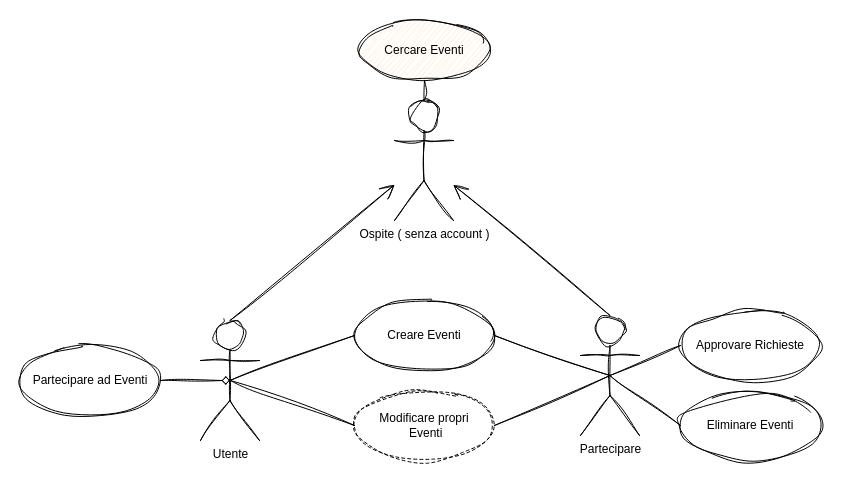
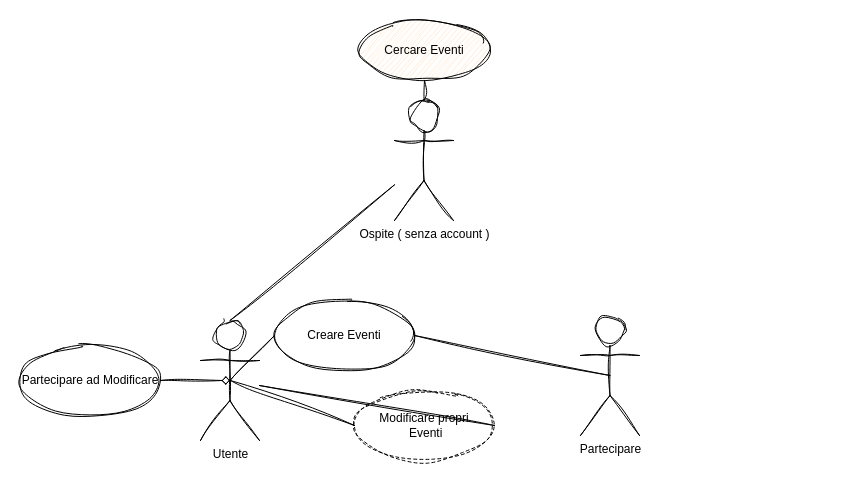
  <mxCell id="0" />
  <mxCell id="1" parent="0" />
  <mxCell id="2" value="Ospite ( senza account )" style="shape=umlActor;verticalLabelPosition=bottom;verticalAlign=top;html=1;shadow=0;sketch=1;curveFitting=1;jiggle=2;" vertex="1" parent="1"><mxGeometry x="394" y="100" width="59" height="120" as="geometry" /></mxCell>
  <mxCell id="3" value="Cercare Eventi" style="ellipse;whiteSpace=wrap;html=1;shadow=0;sketch=1;curveFitting=1;jiggle=2;fillColor=#ffe6cc;" vertex="1" parent="1"><mxGeometry x="359" y="20" width="130" height="60" as="geometry" /></mxCell>
  <mxCell id="4" value="Utente" style="shape=umlActor;verticalLabelPosition=bottom;verticalAlign=top;html=1;shadow=0;sketch=1;curveFitting=1;jiggle=2;" vertex="1" parent="1"><mxGeometry x="200" y="320" width="59" height="120" as="geometry" /></mxCell>
- <mxCell id="5" value="Partecipare ad Eventi" style="ellipse;whiteSpace=wrap;html=1;shadow=0;sketch=1;curveFitting=1;jiggle=2;" vertex="1" parent="1"><mxGeometry x="20" y="345" width="140" height="70" as="geometry" /></mxCell>
- <mxCell id="6" value="Creare Eventi" style="ellipse;whiteSpace=wrap;html=1;shadow=0;sketch=1;curveFitting=1;jiggle=2;" vertex="1" parent="1"><mxGeometry x="354" y="300" width="140" height="70" as="geometry" /></mxCell>
+ <mxCell id="5" value="Partecipare ad Modificare" style="ellipse;whiteSpace=wrap;html=1;shadow=0;sketch=1;curveFitting=1;jiggle=2;" vertex="1" parent="1"><mxGeometry x="20" y="345" width="140" height="70" as="geometry" /></mxCell>
+ <mxCell id="6" value="Creare Eventi" style="ellipse;whiteSpace=wrap;html=1;shadow=0;sketch=1;curveFitting=1;jiggle=2;" vertex="1" parent="1"><mxGeometry x="274" y="300" width="140" height="70" as="geometry" /></mxCell>
  <mxCell id="7" value="Partecipare" style="shape=umlActor;verticalLabelPosition=bottom;verticalAlign=top;html=1;shadow=0;sketch=1;curveFitting=1;jiggle=2;" vertex="1" parent="1"><mxGeometry x="580" y="315" width="59" height="120" as="geometry" /></mxCell>
- <mxCell id="8" value="Approvare Richieste" style="ellipse;whiteSpace=wrap;html=1;shadow=0;sketch=1;curveFitting=1;jiggle=2;" vertex="1" parent="1"><mxGeometry x="680" y="310" width="140" height="70" as="geometry" /></mxCell>
- <mxCell id="9" value="Eliminare Eventi" style="ellipse;whiteSpace=wrap;html=1;shadow=0;sketch=1;curveFitting=1;jiggle=2;" vertex="1" parent="1"><mxGeometry x="680" y="390" width="140" height="70" as="geometry" /></mxCell>
  <mxCell id="10" value="Modificare propri&lt;div&gt;&lt;span style=&quot;background-color: initial;&quot;&gt;&amp;nbsp;Eventi&lt;/span&gt;&lt;/div&gt;" style="ellipse;whiteSpace=wrap;html=1;shadow=0;sketch=1;curveFitting=1;jiggle=2;dashed=1;" vertex="1" parent="1"><mxGeometry x="354" y="390" width="140" height="70" as="geometry" /></mxCell>
- <mxCell id="11" value="" style="endArrow=open;endFill=1;endSize=12;html=1;rounded=0;exitX=0.5;exitY=0;exitDx=0;exitDy=0;exitPerimeter=0;shadow=0;sketch=1;curveFitting=1;jiggle=2;" edge="1" parent="1" source="4" target="2"><mxGeometry width="160" relative="1" as="geometry"><mxPoint x="340" y="350" as="sourcePoint" /><mxPoint x="500" y="350" as="targetPoint" /></mxGeometry></mxCell>
- <mxCell id="12" value="" style="endArrow=open;endFill=1;endSize=12;html=1;rounded=0;exitX=0.5;exitY=0;exitDx=0;exitDy=0;exitPerimeter=0;shadow=0;sketch=1;curveFitting=1;jiggle=2;" edge="1" parent="1" source="7" target="2"><mxGeometry width="160" relative="1" as="geometry"><mxPoint x="240" y="330" as="sourcePoint" /><mxPoint x="404" y="194" as="targetPoint" /></mxGeometry></mxCell>
+ <mxCell id="11" value="" style="endArrow=none;endFill=1;endSize=12;html=1;rounded=0;exitX=0.5;exitY=0;exitDx=0;exitDy=0;exitPerimeter=0;shadow=0;sketch=1;curveFitting=1;jiggle=2;" edge="1" parent="1" source="4" target="2"><mxGeometry width="160" relative="1" as="geometry"><mxPoint x="340" y="350" as="sourcePoint" /><mxPoint x="500" y="350" as="targetPoint" /></mxGeometry></mxCell>
  <mxCell id="13" style="rounded=0;orthogonalLoop=1;jettySize=auto;html=1;exitX=1;exitY=0.5;exitDx=0;exitDy=0;endArrow=diamond;endFill=0;entryX=0.5;entryY=0.5;entryDx=0;entryDy=0;entryPerimeter=0;shadow=0;sketch=1;curveFitting=1;jiggle=2;" edge="1" parent="1" source="5" target="4"><mxGeometry relative="1" as="geometry"><mxPoint x="160" y="372.5" as="sourcePoint" /><mxPoint x="230" y="377.5" as="targetPoint" /></mxGeometry></mxCell>
  <mxCell id="14" style="rounded=0;orthogonalLoop=1;jettySize=auto;html=1;exitX=0.5;exitY=0.5;exitDx=0;exitDy=0;entryX=0;entryY=0.5;entryDx=0;entryDy=0;endArrow=none;endFill=0;exitPerimeter=0;shadow=0;sketch=1;curveFitting=1;jiggle=2;" edge="1" parent="1" source="4" target="6"><mxGeometry relative="1" as="geometry"><mxPoint x="180" y="395" as="sourcePoint" /><mxPoint x="250" y="400" as="targetPoint" /></mxGeometry></mxCell>
  <mxCell id="15" style="rounded=0;orthogonalLoop=1;jettySize=auto;html=1;entryX=0;entryY=0.5;entryDx=0;entryDy=0;endArrow=none;endFill=0;shadow=0;sketch=1;curveFitting=1;jiggle=2;" edge="1" parent="1" target="10"><mxGeometry relative="1" as="geometry"><mxPoint x="230" y="380" as="sourcePoint" /><mxPoint x="364" y="335" as="targetPoint" /></mxGeometry></mxCell>
  <mxCell id="16" style="rounded=0;orthogonalLoop=1;jettySize=auto;html=1;endArrow=none;endFill=0;entryX=0.5;entryY=0.5;entryDx=0;entryDy=0;entryPerimeter=0;exitX=1;exitY=0.5;exitDx=0;exitDy=0;shadow=0;sketch=1;curveFitting=1;jiggle=2;" edge="1" parent="1" source="6" target="7"><mxGeometry relative="1" as="geometry"><mxPoint x="494" y="360" as="sourcePoint" /><mxPoint x="580" y="364" as="targetPoint" /></mxGeometry></mxCell>
- <mxCell id="17" style="rounded=0;orthogonalLoop=1;jettySize=auto;html=1;endArrow=none;endFill=0;entryX=0.5;entryY=0.5;entryDx=0;entryDy=0;entryPerimeter=0;exitX=1;exitY=0.5;exitDx=0;exitDy=0;shadow=0;sketch=1;curveFitting=1;jiggle=2;" edge="1" parent="1" source="10" target="7"><mxGeometry relative="1" as="geometry"><mxPoint x="494" y="420" as="sourcePoint" /><mxPoint x="610" y="465" as="targetPoint" /></mxGeometry></mxCell>
- <mxCell id="18" style="rounded=0;orthogonalLoop=1;jettySize=auto;html=1;endArrow=none;endFill=0;entryX=0.5;entryY=0.5;entryDx=0;entryDy=0;entryPerimeter=0;exitX=0;exitY=0.5;exitDx=0;exitDy=0;shadow=0;sketch=1;curveFitting=1;jiggle=2;" edge="1" parent="1" source="8" target="7"><mxGeometry relative="1" as="geometry"><mxPoint x="514" y="350" as="sourcePoint" /><mxPoint x="630" y="395" as="targetPoint" /></mxGeometry></mxCell>
- <mxCell id="19" style="rounded=0;orthogonalLoop=1;jettySize=auto;html=1;endArrow=none;endFill=0;entryX=0;entryY=0.5;entryDx=0;entryDy=0;exitX=0.5;exitY=0.5;exitDx=0;exitDy=0;exitPerimeter=0;shadow=0;sketch=1;curveFitting=1;jiggle=2;" edge="1" parent="1" source="7" target="9"><mxGeometry relative="1" as="geometry"><mxPoint x="610" y="370" as="sourcePoint" /><mxPoint x="726" y="415" as="targetPoint" /></mxGeometry></mxCell>
+ <mxCell id="17" style="rounded=0;orthogonalLoop=1;jettySize=auto;html=1;endArrow=none;endFill=0;exitX=1;exitY=0.5;exitDx=0;exitDy=0;shadow=0;sketch=1;curveFitting=1;jiggle=2;" edge="1" parent="1" source="10" target="4"><mxGeometry relative="1" as="geometry"><mxPoint x="494" y="420" as="sourcePoint" /><mxPoint x="610" y="465" as="targetPoint" /></mxGeometry></mxCell>
  <mxCell id="20" style="rounded=0;orthogonalLoop=1;jettySize=auto;html=1;endArrow=none;endFill=0;entryX=0.5;entryY=1;entryDx=0;entryDy=0;exitX=0.5;exitY=0;exitDx=0;exitDy=0;exitPerimeter=0;shadow=0;sketch=1;curveFitting=1;jiggle=2;" edge="1" parent="1" source="2" target="3"><mxGeometry relative="1" as="geometry"><mxPoint x="420" y="70" as="sourcePoint" /><mxPoint x="540" y="115" as="targetPoint" /></mxGeometry></mxCell>
